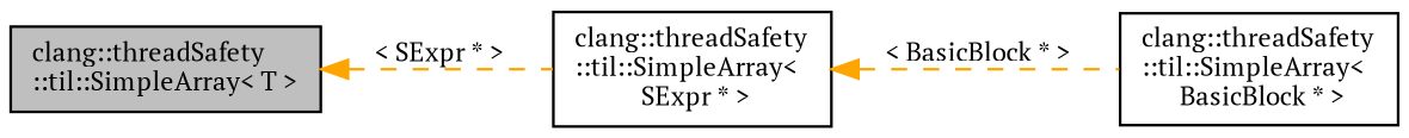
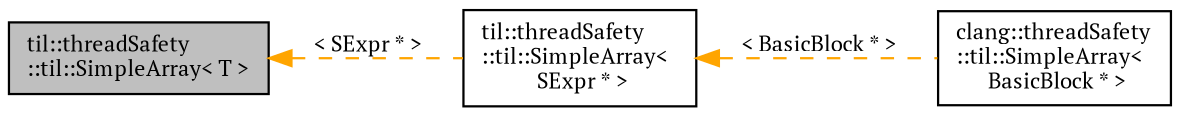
  digraph {
    fontname="PT Serif"
    rankdir=LR
    node [color=black fontname="PT Serif" fontsize=10 shape=record]
    edge [color=orange dir=back fontname="PT Serif" fontsize=10 labelfontname=Helvetica labelfontsize=10 style=dashed]
-   n1 [fillcolor=grey75 fontcolor=black height=0.2 label="clang::threadSafety\l::til::SimpleArray\< T \>" style=filled width=0.4]
-   n2 [height=0.2 label="clang::threadSafety\l::til::SimpleArray\<\l SExpr * \>" width=0.4]
+   n1 [fillcolor=grey75 fontcolor=black height=0.2 label="til::threadSafety\l::til::SimpleArray\< T \>" style=filled width=0.4]
+   n2 [height=0.2 label="til::threadSafety\l::til::SimpleArray\<\l SExpr * \>" width=0.4]
    n3 [height=0.2 label="clang::threadSafety\l::til::SimpleArray\<\l BasicBlock * \>" width=0.4]
    n1 -> n2 [label=" \< SExpr * \>"]
    n2 -> n3 [label=" \< BasicBlock * \>"]
  }
